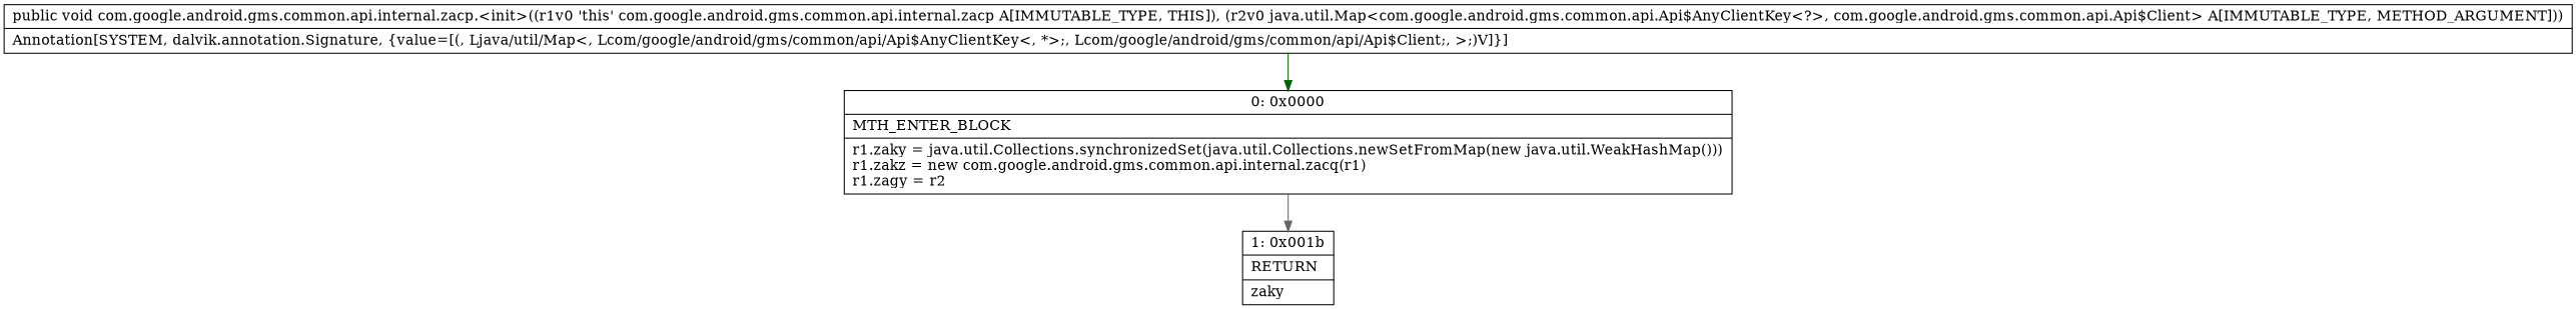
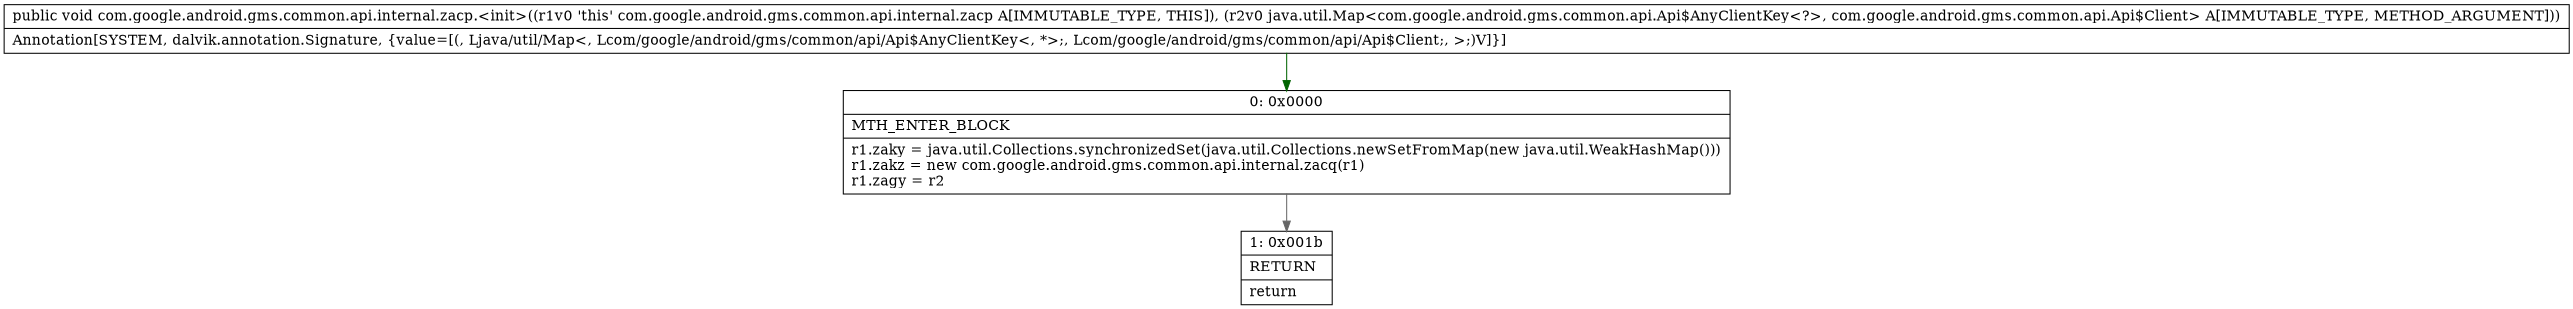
  digraph {
    node [shape=record]
    n1 [label="{0\:\ 0x0000|MTH_ENTER_BLOCK\l|r1.zaky = java.util.Collections.synchronizedSet(java.util.Collections.newSetFromMap(new java.util.WeakHashMap()))\lr1.zakz = new com.google.android.gms.common.api.internal.zacq(r1)\lr1.zagy = r2\l}"]
-   n2 [label="{1\:\ 0x001b|RETURN\l|zaky\l}"]
+   n2 [label="{1\:\ 0x001b|RETURN\l|return\l}"]
    n3 [label="{public void com.google.android.gms.common.api.internal.zacp.\<init\>((r1v0 'this' com.google.android.gms.common.api.internal.zacp A[IMMUTABLE_TYPE, THIS]), (r2v0 java.util.Map\<com.google.android.gms.common.api.Api$AnyClientKey\<?\>, com.google.android.gms.common.api.Api$Client\> A[IMMUTABLE_TYPE, METHOD_ARGUMENT]))  | Annotation[SYSTEM, dalvik.annotation.Signature, \{value=[(, Ljava\/util\/Map\<, Lcom\/google\/android\/gms\/common\/api\/Api$AnyClientKey\<, *\>;, Lcom\/google\/android\/gms\/common\/api\/Api$Client;, \>;)V]\}]\l}"]
    n1 -> n2 [color=gray40]
    n3 -> n1 [color=darkgreen]
  }
